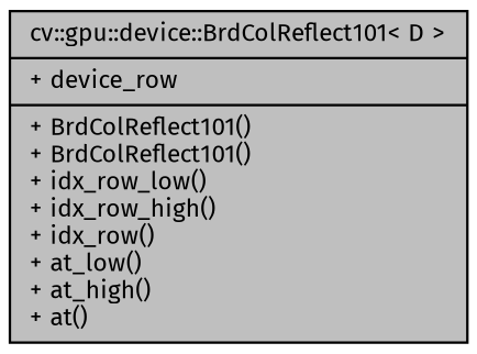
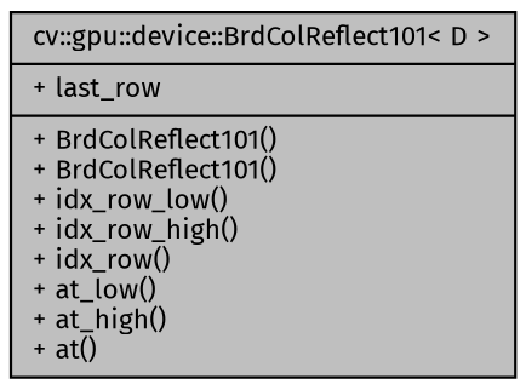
  digraph {
    fontname="Fira Sans"
-   n1 [color=black fillcolor=grey75 fontcolor=black fontname="Fira Sans" fontsize=10 height=0.2 label="{cv::gpu::device::BrdColReflect101\< D \>\n|+ device_row\l|+ BrdColReflect101()\l+ BrdColReflect101()\l+ idx_row_low()\l+ idx_row_high()\l+ idx_row()\l+ at_low()\l+ at_high()\l+ at()\l}" shape=record style=filled width=0.4]
+   n1 [color=black fillcolor=grey75 fontcolor=black fontname="Fira Sans" fontsize=10 height=0.2 label="{cv::gpu::device::BrdColReflect101\< D \>\n|+ last_row\l|+ BrdColReflect101()\l+ BrdColReflect101()\l+ idx_row_low()\l+ idx_row_high()\l+ idx_row()\l+ at_low()\l+ at_high()\l+ at()\l}" shape=record style=filled width=0.4]
  }
